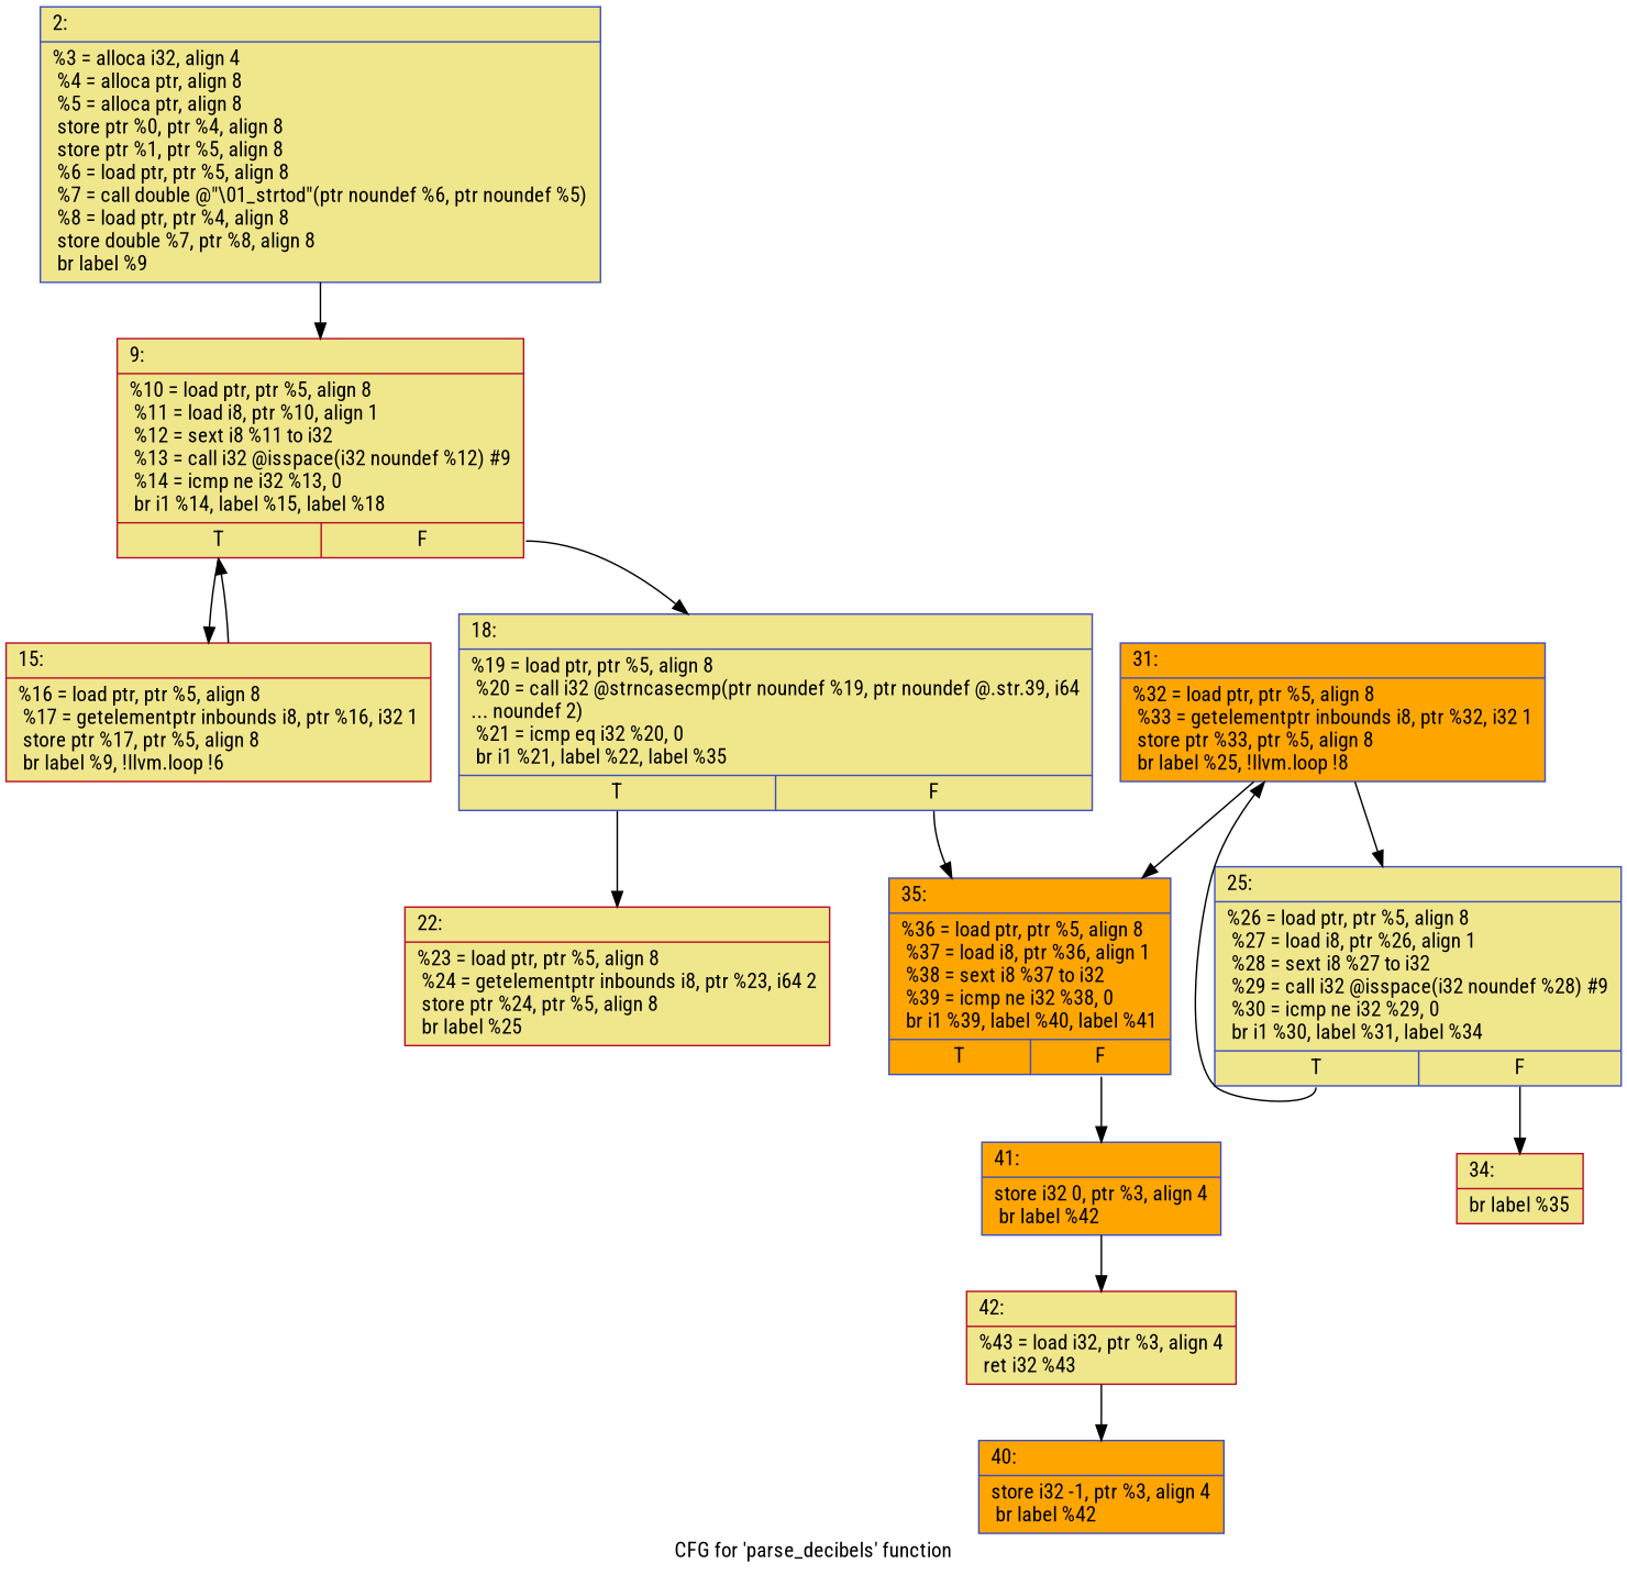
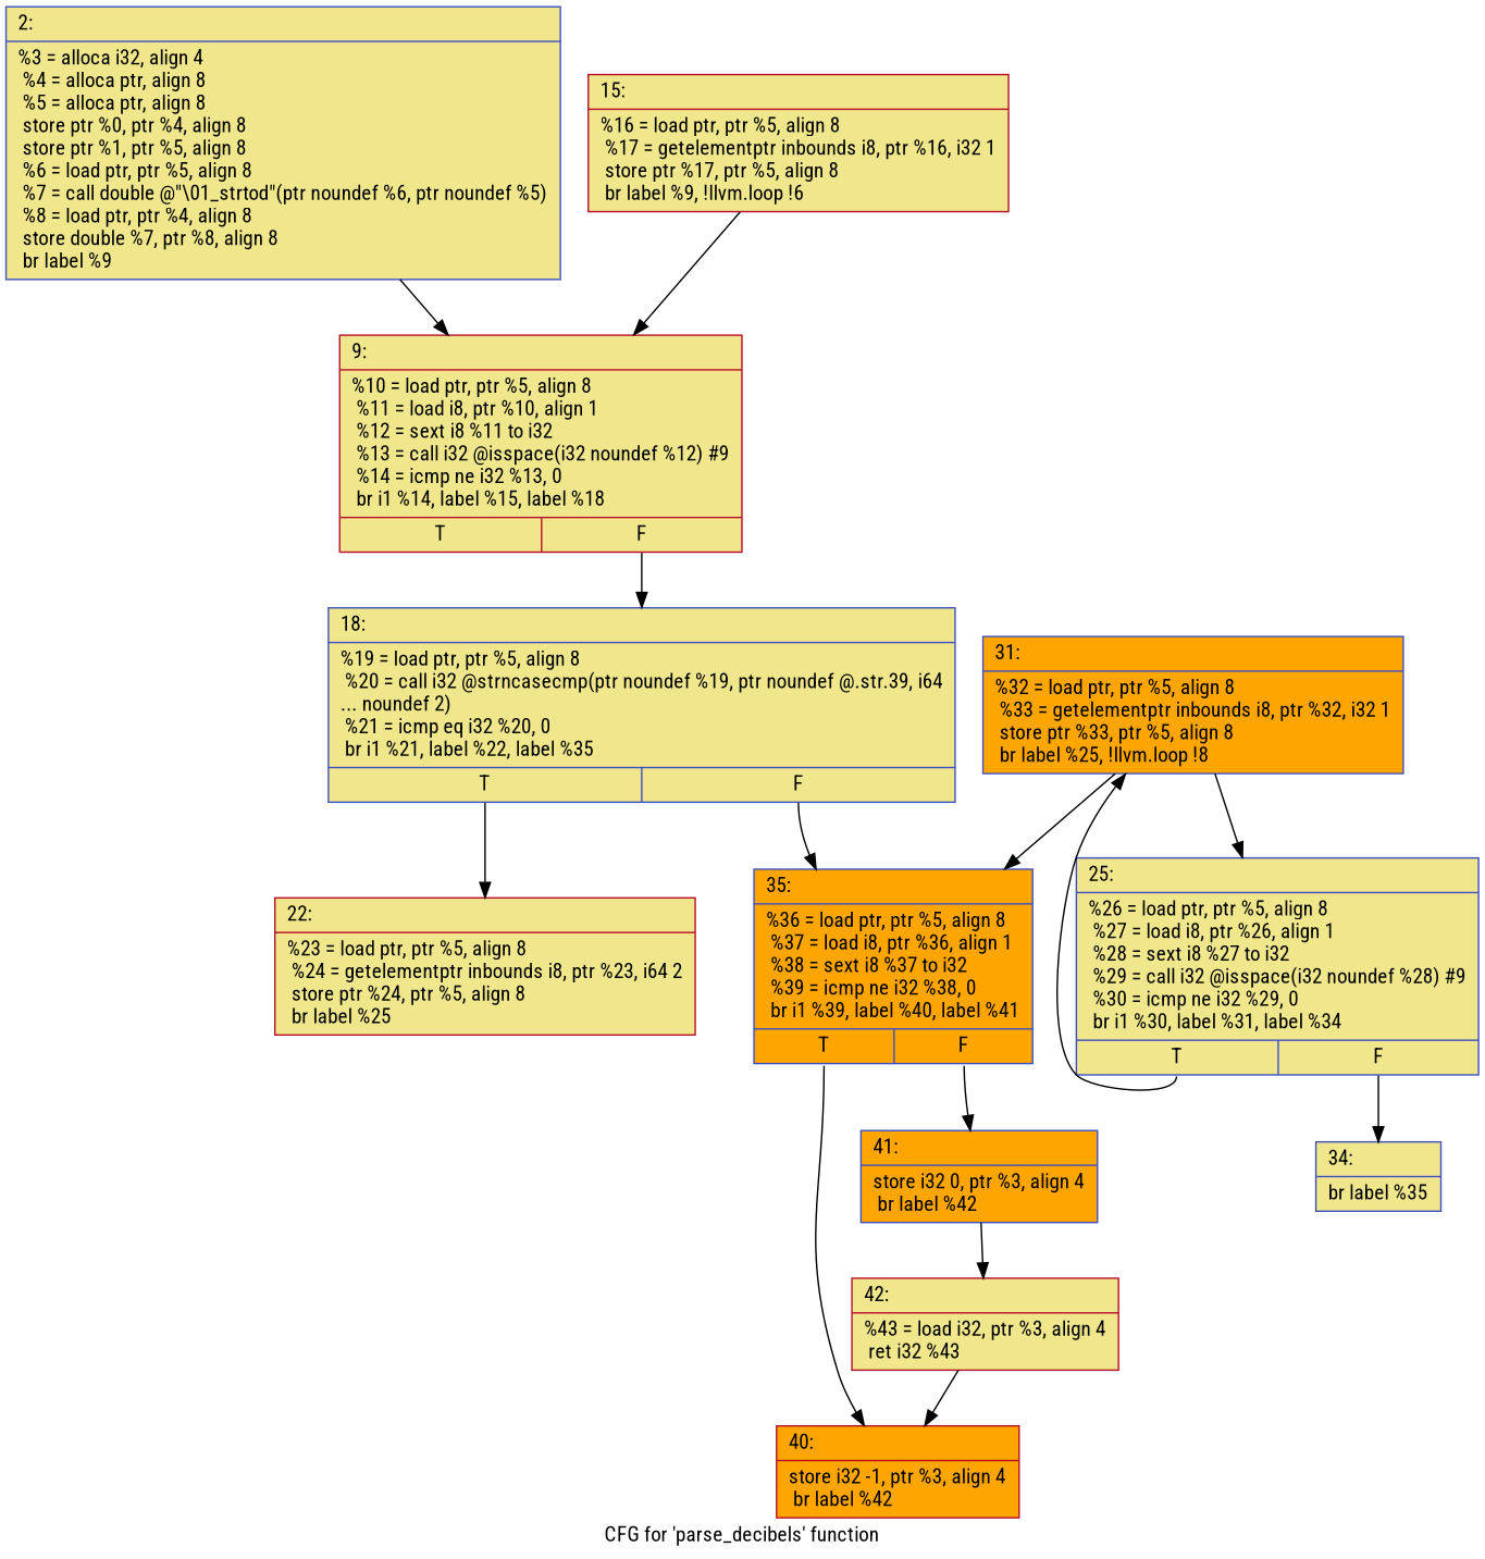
  digraph {
    fontname="Roboto Condensed"
    label="CFG for 'parse_decibels' function"
    node [color="#3d50c3ff" fillcolor=khaki fontname="Roboto Condensed" shape=record style=filled]
    edge [fontname="Roboto Condensed"]
    n1 [label="{2:\l|  %3 = alloca i32, align 4\l  %4 = alloca ptr, align 8\l  %5 = alloca ptr, align 8\l  store ptr %0, ptr %4, align 8\l  store ptr %1, ptr %5, align 8\l  %6 = load ptr, ptr %5, align 8\l  %7 = call double @\"\\01_strtod\"(ptr noundef %6, ptr noundef %5)\l  %8 = load ptr, ptr %4, align 8\l  store double %7, ptr %8, align 8\l  br label %9\l}"]
    n2 [color="#b70d28ff" label="{9:\l|  %10 = load ptr, ptr %5, align 8\l  %11 = load i8, ptr %10, align 1\l  %12 = sext i8 %11 to i32\l  %13 = call i32 @isspace(i32 noundef %12) #9\l  %14 = icmp ne i32 %13, 0\l  br i1 %14, label %15, label %18\l|{<s0>T|<s1>F}}"]
    n3 [color="#b70d28ff" label="{15:\l|  %16 = load ptr, ptr %5, align 8\l  %17 = getelementptr inbounds i8, ptr %16, i32 1\l  store ptr %17, ptr %5, align 8\l  br label %9, !llvm.loop !6\l}"]
    n4 [label="{18:\l|  %19 = load ptr, ptr %5, align 8\l  %20 = call i32 @strncasecmp(ptr noundef %19, ptr noundef @.str.39, i64\l... noundef 2)\l  %21 = icmp eq i32 %20, 0\l  br i1 %21, label %22, label %35\l|{<s0>T|<s1>F}}"]
    n5 [color="#b70d28ff" label="{22:\l|  %23 = load ptr, ptr %5, align 8\l  %24 = getelementptr inbounds i8, ptr %23, i64 2\l  store ptr %24, ptr %5, align 8\l  br label %25\l}"]
    n6 [fillcolor=orange label="{35:\l|  %36 = load ptr, ptr %5, align 8\l  %37 = load i8, ptr %36, align 1\l  %38 = sext i8 %37 to i32\l  %39 = icmp ne i32 %38, 0\l  br i1 %39, label %40, label %41\l|{<s0>T|<s1>F}}"]
-   n7 [fillcolor=orange label="{40:\l|  store i32 -1, ptr %3, align 4\l  br label %42\l}"]
+   n7 [color="#b70d28ff" fillcolor=orange label="{40:\l|  store i32 -1, ptr %3, align 4\l  br label %42\l}"]
    n8 [fillcolor=orange label="{41:\l|  store i32 0, ptr %3, align 4\l  br label %42\l}"]
    n9 [label="{25:\l|  %26 = load ptr, ptr %5, align 8\l  %27 = load i8, ptr %26, align 1\l  %28 = sext i8 %27 to i32\l  %29 = call i32 @isspace(i32 noundef %28) #9\l  %30 = icmp ne i32 %29, 0\l  br i1 %30, label %31, label %34\l|{<s0>T|<s1>F}}"]
    n10 [fillcolor=orange label="{31:\l|  %32 = load ptr, ptr %5, align 8\l  %33 = getelementptr inbounds i8, ptr %32, i32 1\l  store ptr %33, ptr %5, align 8\l  br label %25, !llvm.loop !8\l}"]
-   n11 [color="#b70d28ff" label="{34:\l|  br label %35\l}"]
+   n11 [label="{34:\l|  br label %35\l}"]
    n12 [color="#b70d28ff" label="{42:\l|  %43 = load i32, ptr %3, align 4\l  ret i32 %43\l}"]
    n1 -> n2
-   n2 -> n3 [tailport=s0]
    n2 -> n4 [tailport=s1]
    n3 -> n2
    n4 -> n5 [tailport=s0]
    n4 -> n6 [tailport=s1]
+   n6 -> n7 [tailport=s0]
    n6 -> n8 [tailport=s1]
    n8 -> n12
    n9 -> n10 [tailport=s0]
    n9 -> n11 [tailport=s1]
    n10 -> n6
    n10 -> n9
    n12 -> n7
  }
